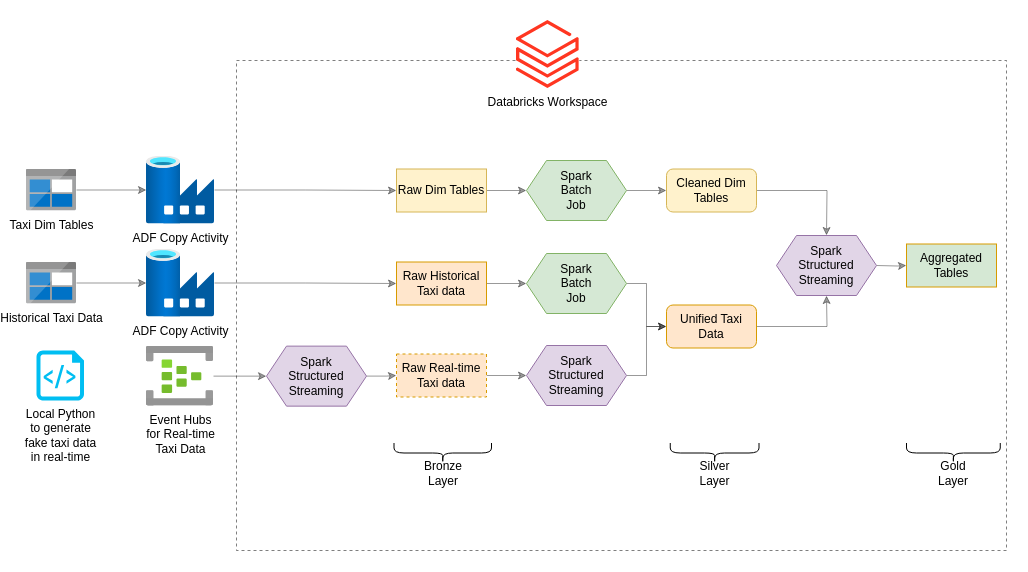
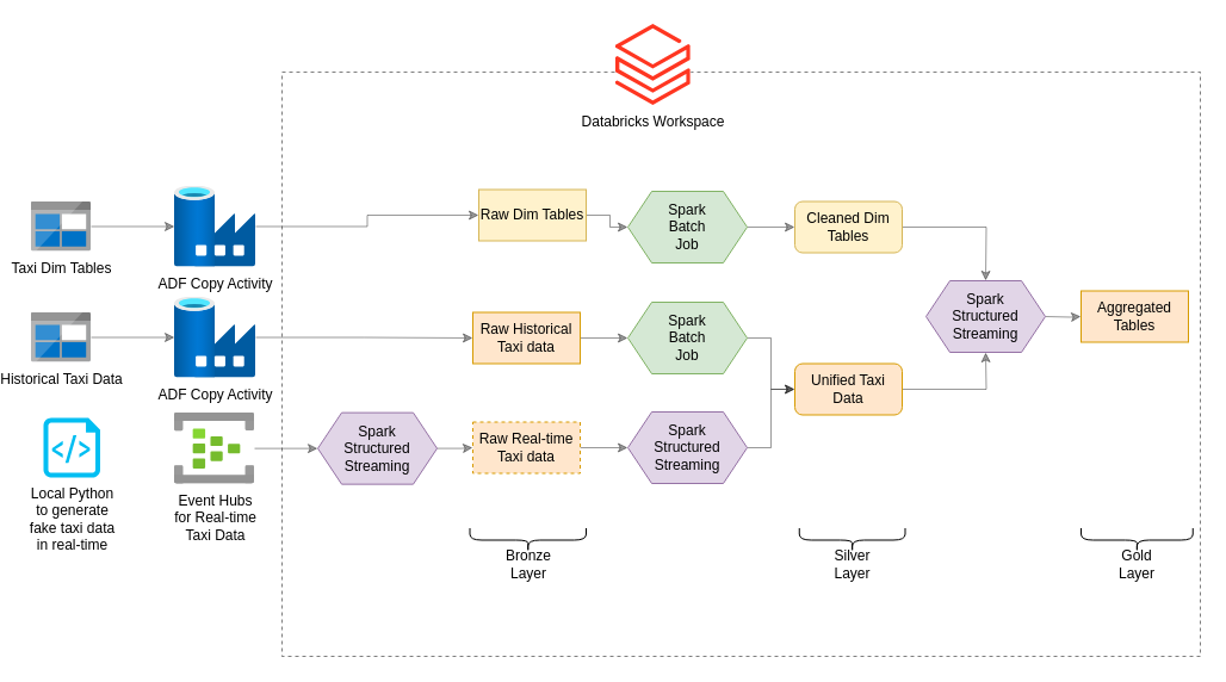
  <mxCell id="0" />
  <mxCell id="1" parent="0" />
  <mxCell id="2" style="edgeStyle=orthogonalEdgeStyle;rounded=0;orthogonalLoop=1;jettySize=auto;html=1;opacity=40;" parent="1" source="3" target="36" edge="1"><mxGeometry relative="1" as="geometry"><mxPoint x="70" y="189.5" as="targetPoint" /></mxGeometry></mxCell>
  <mxCell id="3" value="Taxi Dim Tables" style="image;sketch=0;aspect=fixed;html=1;points=[];align=center;fontSize=12;image=img/lib/mscae/BlobBlock.svg;" parent="1" vertex="1"><mxGeometry x="20" y="168.5" width="50" height="42" as="geometry" /></mxCell>
  <mxCell id="4" style="edgeStyle=orthogonalEdgeStyle;rounded=0;orthogonalLoop=1;jettySize=auto;html=1;opacity=40;" parent="1" source="5" target="17" edge="1"><mxGeometry relative="1" as="geometry" /></mxCell>
  <mxCell id="5" value="Event Hubs&lt;br&gt;for Real-time &lt;br&gt;Taxi Data" style="image;aspect=fixed;html=1;points=[];align=center;fontSize=12;image=img/lib/azure2/analytics/Event_Hubs.svg;" parent="1" vertex="1"><mxGeometry x="140" y="345.63" width="67" height="60" as="geometry" /></mxCell>
  <mxCell id="6" value="" style="rounded=0;whiteSpace=wrap;html=1;fillColor=none;dashed=1;opacity=50;" parent="1" vertex="1"><mxGeometry x="230" y="60" width="770" height="490" as="geometry" /></mxCell>
  <mxCell id="7" value="Databricks Workspace" style="image;aspect=fixed;html=1;points=[];align=center;fontSize=12;image=img/lib/azure2/analytics/Azure_Databricks.svg;imageBackground=default;" parent="1" vertex="1"><mxGeometry x="510" y="20" width="62.8" height="68" as="geometry" /></mxCell>
  <mxCell id="8" style="edgeStyle=orthogonalEdgeStyle;rounded=0;orthogonalLoop=1;jettySize=auto;html=1;opacity=40;" parent="1" source="9" target="37" edge="1"><mxGeometry relative="1" as="geometry"><mxPoint x="220" y="283" as="targetPoint" /></mxGeometry></mxCell>
  <mxCell id="9" value="Historical Taxi Data" style="image;sketch=0;aspect=fixed;html=1;points=[];align=center;fontSize=12;image=img/lib/mscae/BlobBlock.svg;" parent="1" vertex="1"><mxGeometry x="20" y="261.5" width="50" height="42" as="geometry" /></mxCell>
  <mxCell id="10" value="Local Python&lt;br&gt;to generate&lt;br&gt;fake taxi data&lt;br&gt;in real-time" style="verticalLabelPosition=bottom;html=1;verticalAlign=top;align=center;strokeColor=none;fillColor=#00BEF2;shape=mxgraph.azure.script_file;pointerEvents=1;" parent="1" vertex="1"><mxGeometry x="30" y="350" width="47.5" height="50" as="geometry" /></mxCell>
  <mxCell id="11" value="Bronze&lt;br&gt;Layer" style="shape=curlyBracket;rounded=1;flipH=1;labelPosition=right;verticalLabelPosition=middle;align=center;verticalAlign=middle;rotation=90;horizontal=0;html=1;whiteSpace=wrap;" parent="1" vertex="1"><mxGeometry x="426.25" y="403.75" width="20" height="97.5" as="geometry" /></mxCell>
  <mxCell id="12" value="Silver&lt;br&gt;Layer" style="shape=curlyBracket;rounded=1;flipH=1;labelPosition=right;verticalLabelPosition=middle;align=center;verticalAlign=middle;rotation=90;horizontal=0;html=1;whiteSpace=wrap;" parent="1" vertex="1"><mxGeometry x="698.13" y="408.13" width="20" height="88.75" as="geometry" /></mxCell>
  <mxCell id="13" value="Gold&lt;br&gt;Layer" style="shape=curlyBracket;rounded=1;flipH=1;labelPosition=right;verticalLabelPosition=middle;align=center;verticalAlign=middle;rotation=90;horizontal=0;html=1;whiteSpace=wrap;" parent="1" vertex="1"><mxGeometry x="936.88" y="405.63" width="20" height="93.76" as="geometry" /></mxCell>
  <mxCell id="14" style="edgeStyle=orthogonalEdgeStyle;rounded=0;orthogonalLoop=1;jettySize=auto;html=1;opacity=40;" parent="1" source="15" target="31" edge="1"><mxGeometry relative="1" as="geometry" /></mxCell>
- <mxCell id="15" value="Raw Dim Tables" style="rounded=0;whiteSpace=wrap;html=1;fillColor=#fff2cc;strokeColor=#d6b656;" parent="1" vertex="1"><mxGeometry x="390" y="168.5" width="90" height="43" as="geometry" /></mxCell>
+ <mxCell id="15" value="Raw Dim Tables" style="rounded=0;whiteSpace=wrap;html=1;fillColor=#fff2cc;strokeColor=#d6b656;" parent="1" vertex="1"><mxGeometry x="395" y="158.5" width="90" height="43" as="geometry" /></mxCell>
  <mxCell id="16" style="edgeStyle=orthogonalEdgeStyle;rounded=0;orthogonalLoop=1;jettySize=auto;html=1;opacity=40;" parent="1" source="17" target="25" edge="1"><mxGeometry relative="1" as="geometry" /></mxCell>
  <mxCell id="17" value="Spark &lt;br&gt;Structured Streaming" style="shape=hexagon;perimeter=hexagonPerimeter2;whiteSpace=wrap;html=1;fixedSize=1;fillColor=#e1d5e7;strokeColor=#9673a6;" parent="1" vertex="1"><mxGeometry x="260" y="345.63" width="100" height="60" as="geometry" /></mxCell>
  <mxCell id="18" style="edgeStyle=orthogonalEdgeStyle;rounded=0;orthogonalLoop=1;jettySize=auto;html=1;opacity=40;" parent="1" source="19" edge="1"><mxGeometry relative="1" as="geometry"><mxPoint x="820" y="295" as="targetPoint" /></mxGeometry></mxCell>
  <mxCell id="19" value="Unified Taxi Data" style="whiteSpace=wrap;html=1;fillColor=#ffe6cc;strokeColor=#d79b00;rounded=1;" parent="1" vertex="1"><mxGeometry x="660" y="304.5" width="90" height="43" as="geometry" /></mxCell>
  <mxCell id="20" style="edgeStyle=orthogonalEdgeStyle;rounded=0;orthogonalLoop=1;jettySize=auto;html=1;opacity=40;" parent="1" source="36" target="15" edge="1"><mxGeometry relative="1" as="geometry"><mxPoint x="170" y="189.5" as="sourcePoint" /></mxGeometry></mxCell>
  <mxCell id="21" style="edgeStyle=orthogonalEdgeStyle;rounded=0;orthogonalLoop=1;jettySize=auto;html=1;opacity=40;" parent="1" source="37" target="23" edge="1"><mxGeometry relative="1" as="geometry"><mxPoint x="320" y="283" as="sourcePoint" /></mxGeometry></mxCell>
  <mxCell id="22" style="edgeStyle=orthogonalEdgeStyle;rounded=0;orthogonalLoop=1;jettySize=auto;html=1;opacity=40;" parent="1" source="23" target="29" edge="1"><mxGeometry relative="1" as="geometry" /></mxCell>
  <mxCell id="23" value="Raw Historical Taxi data" style="rounded=0;whiteSpace=wrap;html=1;fillColor=#ffe6cc;strokeColor=#d79b00;" parent="1" vertex="1"><mxGeometry x="390" y="261.5" width="90" height="43" as="geometry" /></mxCell>
  <mxCell id="24" style="edgeStyle=orthogonalEdgeStyle;rounded=0;orthogonalLoop=1;jettySize=auto;html=1;opacity=40;" parent="1" source="25" target="27" edge="1"><mxGeometry relative="1" as="geometry" /></mxCell>
  <mxCell id="25" value="Raw Real-time Taxi data" style="rounded=0;whiteSpace=wrap;html=1;fillColor=#ffe6cc;strokeColor=#d79b00;dashed=1;" parent="1" vertex="1"><mxGeometry x="390" y="353.5" width="90" height="43" as="geometry" /></mxCell>
  <mxCell id="26" style="edgeStyle=orthogonalEdgeStyle;rounded=0;orthogonalLoop=1;jettySize=auto;html=1;opacity=40;" parent="1" source="27" target="19" edge="1"><mxGeometry relative="1" as="geometry" /></mxCell>
  <mxCell id="27" value="Spark &lt;br&gt;Structured Streaming" style="shape=hexagon;perimeter=hexagonPerimeter2;whiteSpace=wrap;html=1;fixedSize=1;fillColor=#e1d5e7;strokeColor=#9673a6;" parent="1" vertex="1"><mxGeometry x="520" y="345" width="100" height="60" as="geometry" /></mxCell>
  <mxCell id="28" style="edgeStyle=orthogonalEdgeStyle;rounded=0;orthogonalLoop=1;jettySize=auto;html=1;opacity=40;" parent="1" source="29" target="19" edge="1"><mxGeometry relative="1" as="geometry" /></mxCell>
  <mxCell id="29" value="Spark &lt;br&gt;Batch&lt;br&gt;Job" style="shape=hexagon;perimeter=hexagonPerimeter2;whiteSpace=wrap;html=1;fixedSize=1;fillColor=#d5e8d4;strokeColor=#82b366;" parent="1" vertex="1"><mxGeometry x="520" y="253" width="100" height="60" as="geometry" /></mxCell>
  <mxCell id="30" style="edgeStyle=orthogonalEdgeStyle;rounded=0;orthogonalLoop=1;jettySize=auto;html=1;opacity=40;" parent="1" source="31" target="33" edge="1"><mxGeometry relative="1" as="geometry" /></mxCell>
  <mxCell id="31" value="Spark &lt;br&gt;Batch&lt;br&gt;Job" style="shape=hexagon;perimeter=hexagonPerimeter2;whiteSpace=wrap;html=1;fixedSize=1;fillColor=#d5e8d4;strokeColor=#82b366;" parent="1" vertex="1"><mxGeometry x="520" y="160" width="100" height="60" as="geometry" /></mxCell>
  <mxCell id="32" style="edgeStyle=orthogonalEdgeStyle;rounded=0;orthogonalLoop=1;jettySize=auto;html=1;opacity=40;" parent="1" source="33" edge="1"><mxGeometry relative="1" as="geometry"><mxPoint x="820" y="235" as="targetPoint" /></mxGeometry></mxCell>
  <mxCell id="33" value="Cleaned Dim Tables" style="whiteSpace=wrap;html=1;fillColor=#fff2cc;strokeColor=#d6b656;rounded=1;" parent="1" vertex="1"><mxGeometry x="660" y="168.5" width="90" height="43" as="geometry" /></mxCell>
- <mxCell id="34" value="Aggregated Tables" style="rounded=0;whiteSpace=wrap;html=1;fillColor=#d5e8d4;strokeColor=#d79b00;" parent="1" vertex="1"><mxGeometry x="900" y="243.5" width="90" height="43" as="geometry" /></mxCell>
+ <mxCell id="34" value="Aggregated Tables" style="rounded=0;whiteSpace=wrap;html=1;fillColor=#ffe6cc;strokeColor=#d79b00;" parent="1" vertex="1"><mxGeometry x="900" y="243.5" width="90" height="43" as="geometry" /></mxCell>
  <mxCell id="35" style="edgeStyle=orthogonalEdgeStyle;rounded=0;orthogonalLoop=1;jettySize=auto;html=1;opacity=40;" parent="1" target="34" edge="1"><mxGeometry relative="1" as="geometry"><mxPoint x="870" y="265" as="sourcePoint" /></mxGeometry></mxCell>
  <mxCell id="36" value="ADF Copy Activity" style="image;aspect=fixed;html=1;points=[];align=center;fontSize=12;image=img/lib/azure2/databases/Data_Factory.svg;" parent="1" vertex="1"><mxGeometry x="140" y="155.5" width="68" height="68" as="geometry" /></mxCell>
  <mxCell id="37" value="ADF Copy Activity" style="image;aspect=fixed;html=1;points=[];align=center;fontSize=12;image=img/lib/azure2/databases/Data_Factory.svg;" parent="1" vertex="1"><mxGeometry x="140" y="248.5" width="68" height="68" as="geometry" /></mxCell>
  <mxCell id="38" value="Spark &lt;br&gt;Structured Streaming" style="shape=hexagon;perimeter=hexagonPerimeter2;whiteSpace=wrap;html=1;fixedSize=1;fillColor=#e1d5e7;strokeColor=#9673a6;" vertex="1" parent="1"><mxGeometry x="770" y="235" width="100" height="60" as="geometry" /></mxCell>
